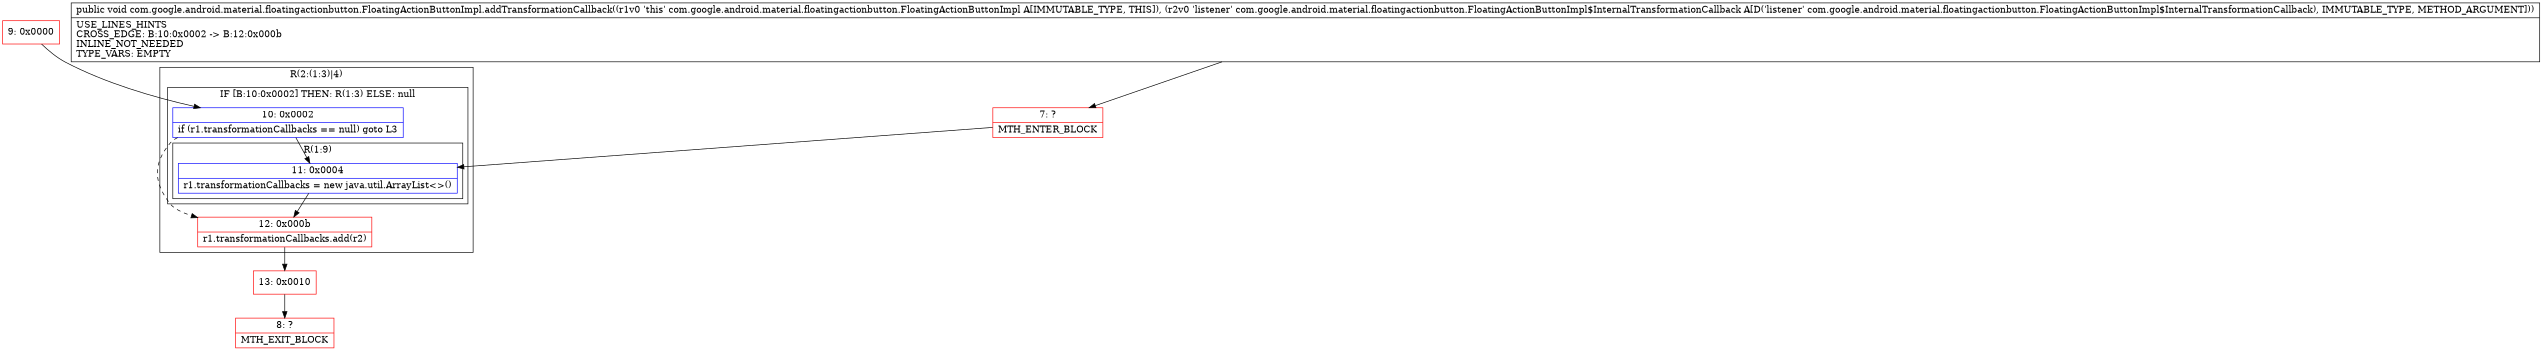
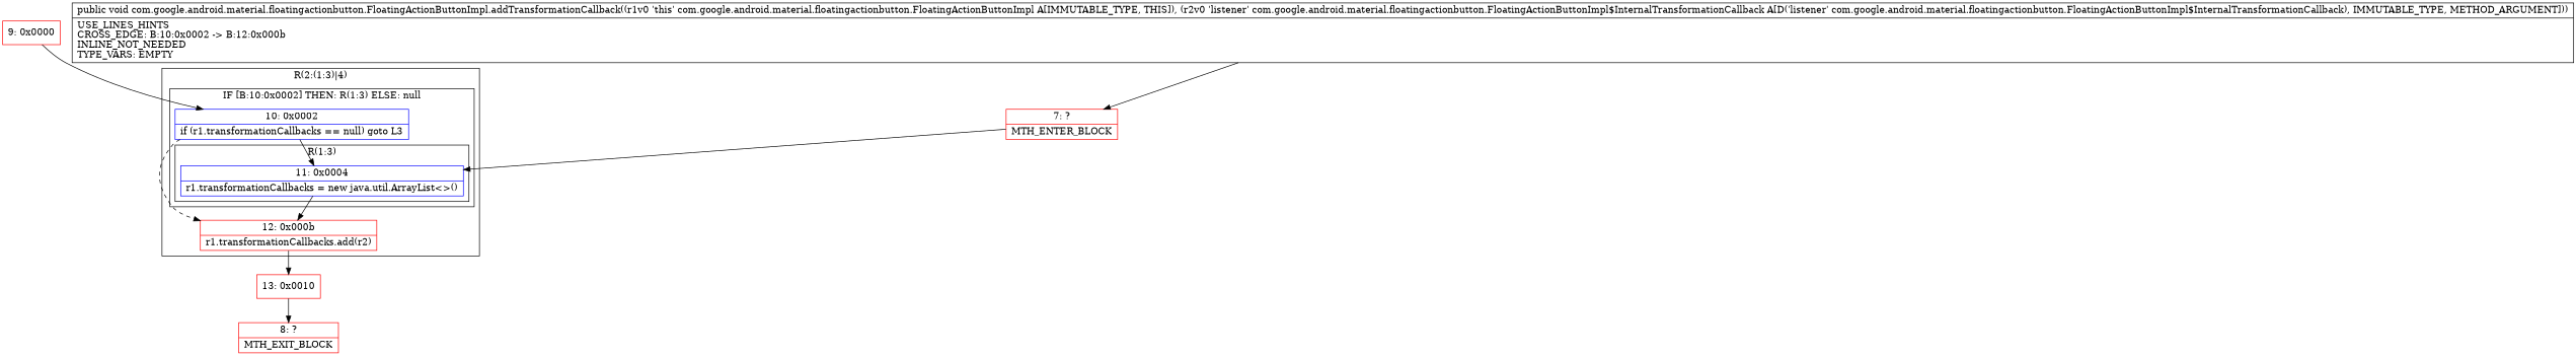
  digraph {
    node [color=red shape=record]
    n1 [color=blue label="{11\:\ 0x0004|r1.transformationCallbacks = new java.util.ArrayList\<\>()\l}"]
    n2 [color=blue label="{10\:\ 0x0002|if (r1.transformationCallbacks == null) goto L3\l}"]
    n3 [label="{12\:\ 0x000b|r1.transformationCallbacks.add(r2)\l}"]
    n4 [label="{13\:\ 0x0010}"]
    n5 [label="{8\:\ ?|MTH_EXIT_BLOCK\l}"]
    n6 [label="{7\:\ ?|MTH_ENTER_BLOCK\l}"]
    n7 [label="{9\:\ 0x0000}"]
    n8 [label="{public void com.google.android.material.floatingactionbutton.FloatingActionButtonImpl.addTransformationCallback((r1v0 'this' com.google.android.material.floatingactionbutton.FloatingActionButtonImpl A[IMMUTABLE_TYPE, THIS]), (r2v0 'listener' com.google.android.material.floatingactionbutton.FloatingActionButtonImpl$InternalTransformationCallback A[D('listener' com.google.android.material.floatingactionbutton.FloatingActionButtonImpl$InternalTransformationCallback), IMMUTABLE_TYPE, METHOD_ARGUMENT]))  | USE_LINES_HINTS\lCROSS_EDGE: B:10:0x0002 \-\> B:12:0x000b\lINLINE_NOT_NEEDED\lTYPE_VARS: EMPTY\l}" color=""]
    subgraph cluster_1 {
      label="R(2:(1:3)|4)"
      n3
      subgraph cluster_2 {
        label="IF [B:10:0x0002] THEN: R(1:3) ELSE: null"
        n2
        subgraph cluster_3 {
-         label="R(1:9)"
+         label="R(1:3)"
          n1
        }
      }
    }
    n1 -> n3
    n2 -> n1
    n2 -> n3 [style=dashed]
    n3 -> n4
    n4 -> n5
    n6 -> n1
    n7 -> n2
    n8 -> n6
  }
